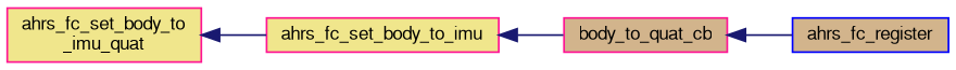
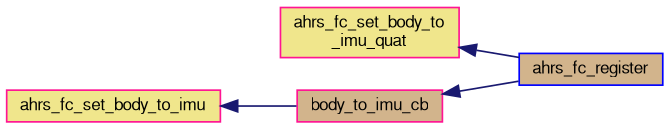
  digraph {
    rankdir=LR
    node [color=deeppink fillcolor=khaki fontname=FreeSans fontsize=10 shape=record style=filled]
    edge [color=midnightblue dir=back fontname=FreeSans fontsize=10 labelfontname=FreeSans labelfontsize=10 style=solid]
    n1 [fontcolor=black height=0.2 label="ahrs_fc_set_body_to\l_imu_quat" width=0.4]
    n2 [height=0.2 label=ahrs_fc_set_body_to_imu width=0.4]
-   n3 [fillcolor=tan height=0.2 label=body_to_quat_cb width=0.4]
+   n3 [fillcolor=tan height=0.2 label=body_to_imu_cb width=0.4]
    n4 [color=blue fillcolor=tan height=0.2 label=ahrs_fc_register width=0.4]
-   n1 -> n2
+   n1 -> n4
    n2 -> n3
    n3 -> n4
  }
